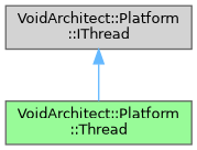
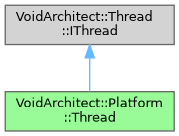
  digraph {
    rankdir=TB
    node [color=grey40 fontname=Helvetica fontsize=10 shape=box style=filled]
-   n1 [fillcolor=lightgrey height=0.2 label="VoidArchitect::Platform\l::IThread" width=0.4]
+   n1 [fillcolor=lightgrey height=0.2 label="VoidArchitect::Thread\l::IThread" width=0.4]
    n2 [fillcolor=palegreen height=0.2 label="VoidArchitect::Platform\l::Thread" width=0.4]
    n1 -> n2 [color=steelblue1 dir=back fontname=Helvetica fontsize=10 labelfontname=Helvetica labelfontsize=10 style=solid]
  }
